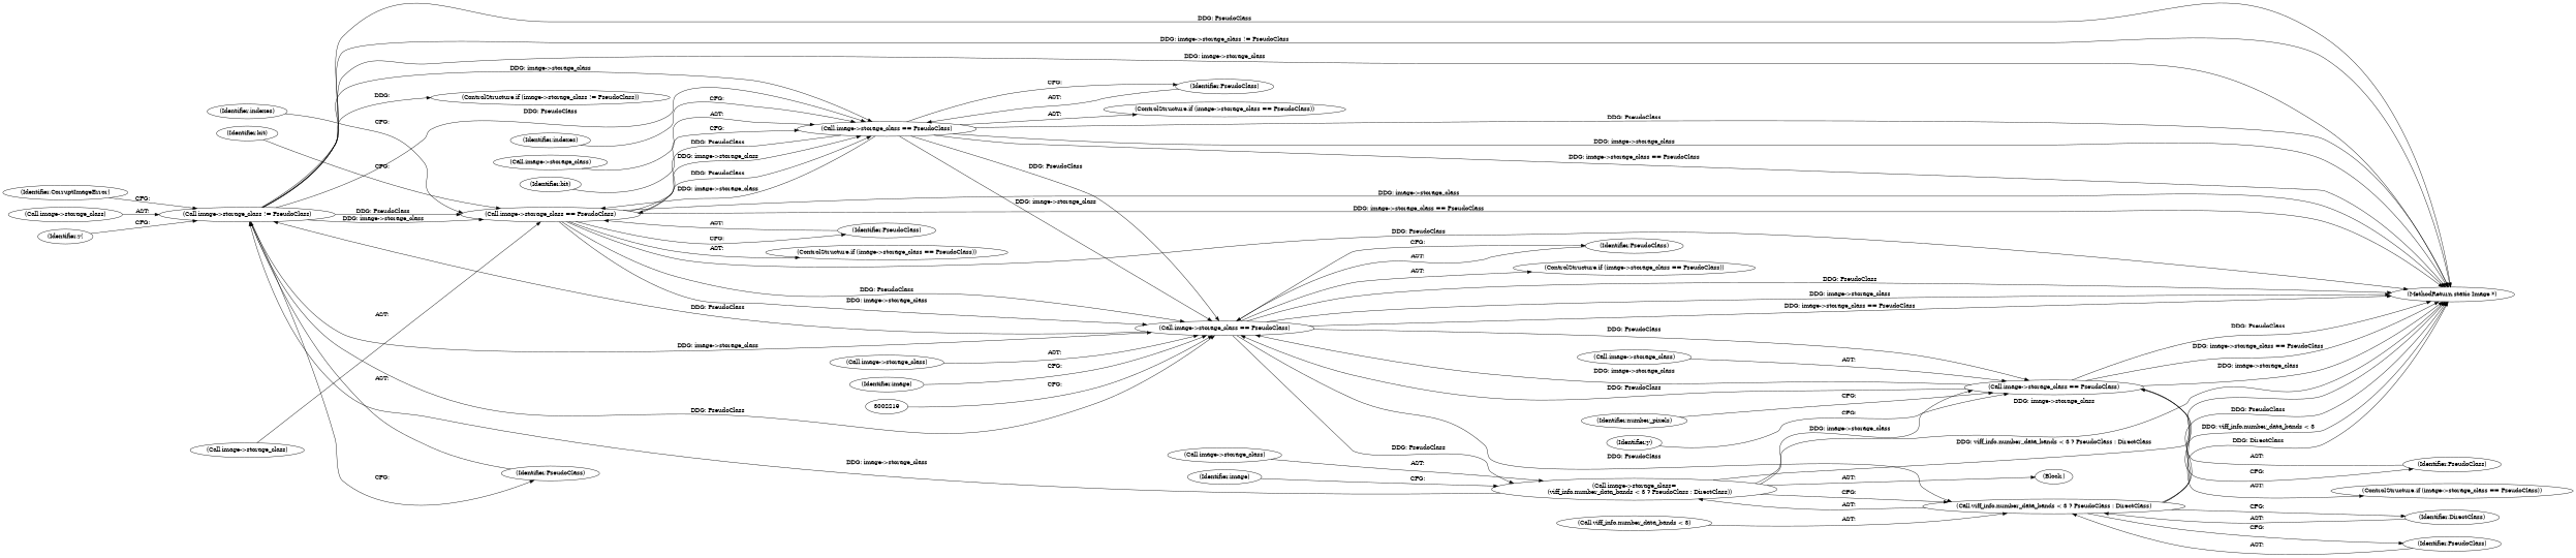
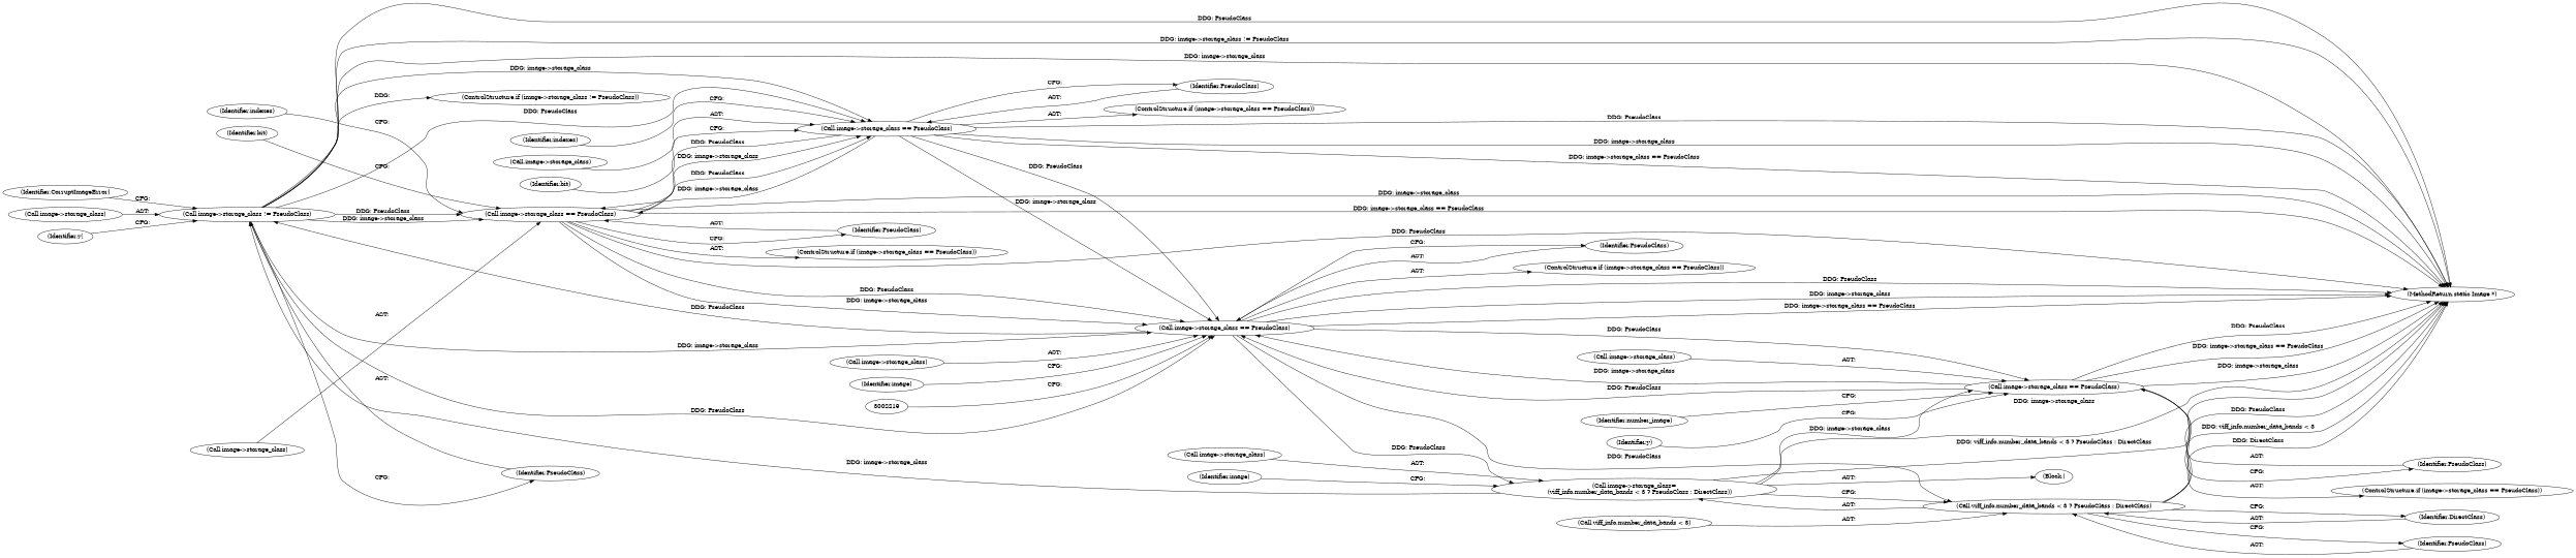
  digraph {
    fontname="DejaVu Serif"
    rankdir=LR
    node [fontname="DejaVu Serif"]
    edge [fontname="DejaVu Serif"]
    n1 [label="(Call,image->storage_class != PseudoClass)"]
    n2 [label="(Call,image->storage_class == PseudoClass)"]
    n3 [label="(Call,image->storage_class == PseudoClass)"]
    n4 [label="(Call,image->storage_class == PseudoClass)"]
    n5 [label="(MethodReturn,static Image *)"]
    n6 [label="(Identifier,PseudoClass)"]
    n7 [label="(ControlStructure,if (image->storage_class != PseudoClass))"]
    n8 [label="(Call,image->storage_class=\n      (viff_info.number_data_bands < 3 ? PseudoClass : DirectClass))"]
    n9 [label="(Call,image->storage_class == PseudoClass)"]
    n10 [label="(Call,viff_info.number_data_bands < 3 ? PseudoClass : DirectClass)"]
    n11 [label="(Identifier,PseudoClass)"]
    n12 [label="(ControlStructure,if (image->storage_class == PseudoClass))"]
    n13 [label="(Identifier,PseudoClass)"]
    n14 [label="(ControlStructure,if (image->storage_class == PseudoClass))"]
    n15 [label="(Identifier,PseudoClass)"]
    n16 [label="(ControlStructure,if (image->storage_class == PseudoClass))"]
    n17 [label="(Block,)"]
    n18 [label="(Identifier,PseudoClass)"]
    n19 [label="(ControlStructure,if (image->storage_class == PseudoClass))"]
    n20 [label="(Identifier,DirectClass)"]
    n21 [label="(Identifier,PseudoClass)"]
    n22 [label="(Identifier,CorruptImageError)"]
    n23 [label="(Identifier,indexes)"]
-   n24 [label="(Identifier,number_pixels)"]
+   n24 [label="(Identifier,number_image)"]
    n25 [label="(Call,image->storage_class)"]
    n26 [label="(Call,image->storage_class)"]
    n27 [label="(Identifier,y)"]
    n28 [label="(Call,image->storage_class)"]
    n29 [label="(Identifier,y)"]
    n30 [label="(Call,image->storage_class)"]
    n31 [label="(Identifier,image)"]
    n32 [label="(Identifier,indexes)"]
    n33 [label="(Call,image->storage_class)"]
    n34 [label="(Identifier,bit)"]
    n35 [label="(Identifier,bit)"]
    n36 [label="(Call,image->storage_class)"]
    n37 [label="(Call,viff_info.number_data_bands < 3)"]
    n38 [label="(Identifier,image)"]
    n39 [label=3002219]
    n1 -> n2 [label="DDG: image->storage_class"]
    n1 -> n2 [label="DDG: PseudoClass"]
    n1 -> n3 [label="DDG: image->storage_class"]
    n1 -> n3 [label="DDG: PseudoClass"]
    n1 -> n4 [label="DDG: image->storage_class"]
    n1 -> n4 [label="DDG: PseudoClass"]
    n1 -> n5 [label="DDG: PseudoClass"]
    n1 -> n5 [label="DDG: image->storage_class != PseudoClass"]
    n1 -> n5 [label="DDG: image->storage_class"]
    n1 -> n6 [label="CFG: "]
    n1 -> n7 [label="DDG: "]
    n2 -> n1 [label="DDG: PseudoClass"]
    n2 -> n5 [label="DDG: PseudoClass"]
    n2 -> n5 [label="DDG: image->storage_class"]
    n2 -> n5 [label="DDG: image->storage_class == PseudoClass"]
    n2 -> n8 [label="DDG: PseudoClass"]
    n2 -> n9 [label="DDG: PseudoClass"]
    n2 -> n10 [label="DDG: PseudoClass"]
    n2 -> n11 [label="CFG: "]
    n2 -> n12 [label="AST: "]
    n3 -> n2 [label="DDG: image->storage_class"]
    n3 -> n2 [label="DDG: PseudoClass"]
    n3 -> n4 [label="DDG: image->storage_class"]
    n3 -> n4 [label="DDG: PseudoClass"]
    n3 -> n5 [label="DDG: image->storage_class"]
    n3 -> n5 [label="DDG: image->storage_class == PseudoClass"]
    n3 -> n5 [label="DDG: PseudoClass"]
    n3 -> n13 [label="CFG: "]
    n3 -> n14 [label="AST: "]
    n4 -> n2 [label="DDG: image->storage_class"]
    n4 -> n2 [label="DDG: PseudoClass"]
    n4 -> n3 [label="DDG: image->storage_class"]
    n4 -> n3 [label="DDG: PseudoClass"]
    n4 -> n5 [label="DDG: PseudoClass"]
    n4 -> n5 [label="DDG: image->storage_class"]
    n4 -> n5 [label="DDG: image->storage_class == PseudoClass"]
    n4 -> n15 [label="CFG: "]
    n4 -> n16 [label="AST: "]
    n6 -> n1 [label="AST: "]
    n8 -> n1 [label="DDG: image->storage_class"]
    n8 -> n5 [label="DDG: image->storage_class"]
    n8 -> n5 [label="DDG: viff_info.number_data_bands < 3 ? PseudoClass : DirectClass"]
    n8 -> n9 [label="DDG: image->storage_class"]
    n8 -> n10 [label="CFG: "]
    n8 -> n17 [label="AST: "]
    n9 -> n2 [label="DDG: image->storage_class"]
    n9 -> n2 [label="DDG: PseudoClass"]
    n9 -> n5 [label="DDG: PseudoClass"]
    n9 -> n5 [label="DDG: image->storage_class == PseudoClass"]
    n9 -> n5 [label="DDG: image->storage_class"]
    n9 -> n18 [label="CFG: "]
    n9 -> n19 [label="AST: "]
    n10 -> n5 [label="DDG: DirectClass"]
    n10 -> n5 [label="DDG: PseudoClass"]
    n10 -> n5 [label="DDG: viff_info.number_data_bands < 3"]
    n10 -> n8 [label="AST: "]
    n10 -> n20 [label="CFG: "]
    n10 -> n21 [label="CFG: "]
    n11 -> n2 [label="AST: "]
    n13 -> n3 [label="AST: "]
    n15 -> n4 [label="AST: "]
    n18 -> n9 [label="AST: "]
    n20 -> n10 [label="AST: "]
    n21 -> n10 [label="AST: "]
    n22 -> n1 [label="CFG: "]
    n23 -> n4 [label="CFG: "]
    n24 -> n9 [label="CFG: "]
    n25 -> n1 [label="AST: "]
    n26 -> n2 [label="AST: "]
    n27 -> n1 [label="CFG: "]
    n28 -> n8 [label="AST: "]
    n29 -> n9 [label="CFG: "]
    n30 -> n4 [label="AST: "]
    n31 -> n8 [label="CFG: "]
    n32 -> n3 [label="CFG: "]
    n33 -> n9 [label="AST: "]
    n34 -> n4 [label="CFG: "]
    n35 -> n3 [label="CFG: "]
    n36 -> n3 [label="AST: "]
    n37 -> n10 [label="AST: "]
    n38 -> n2 [label="CFG: "]
    n39 -> n2 [label="CFG: "]
  }
